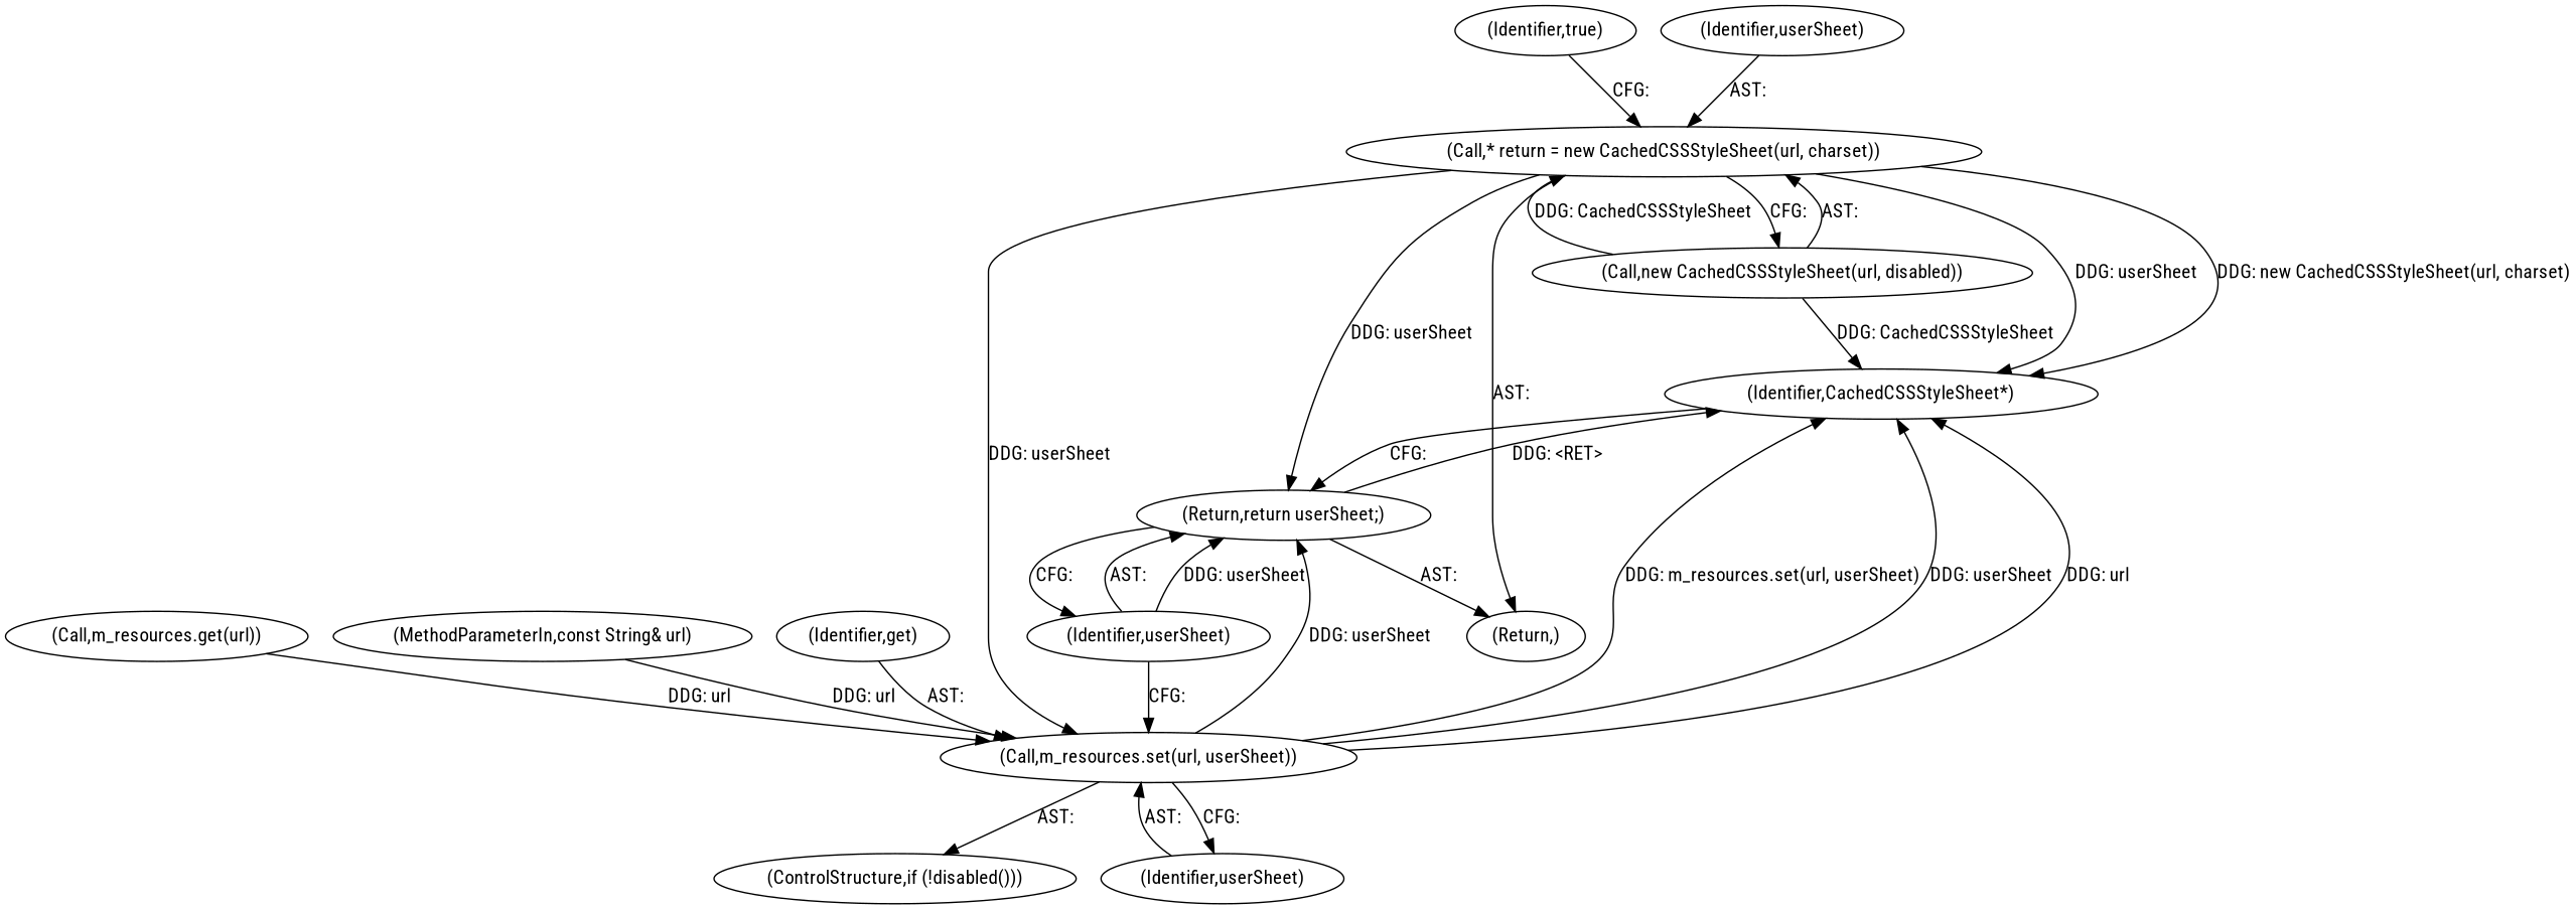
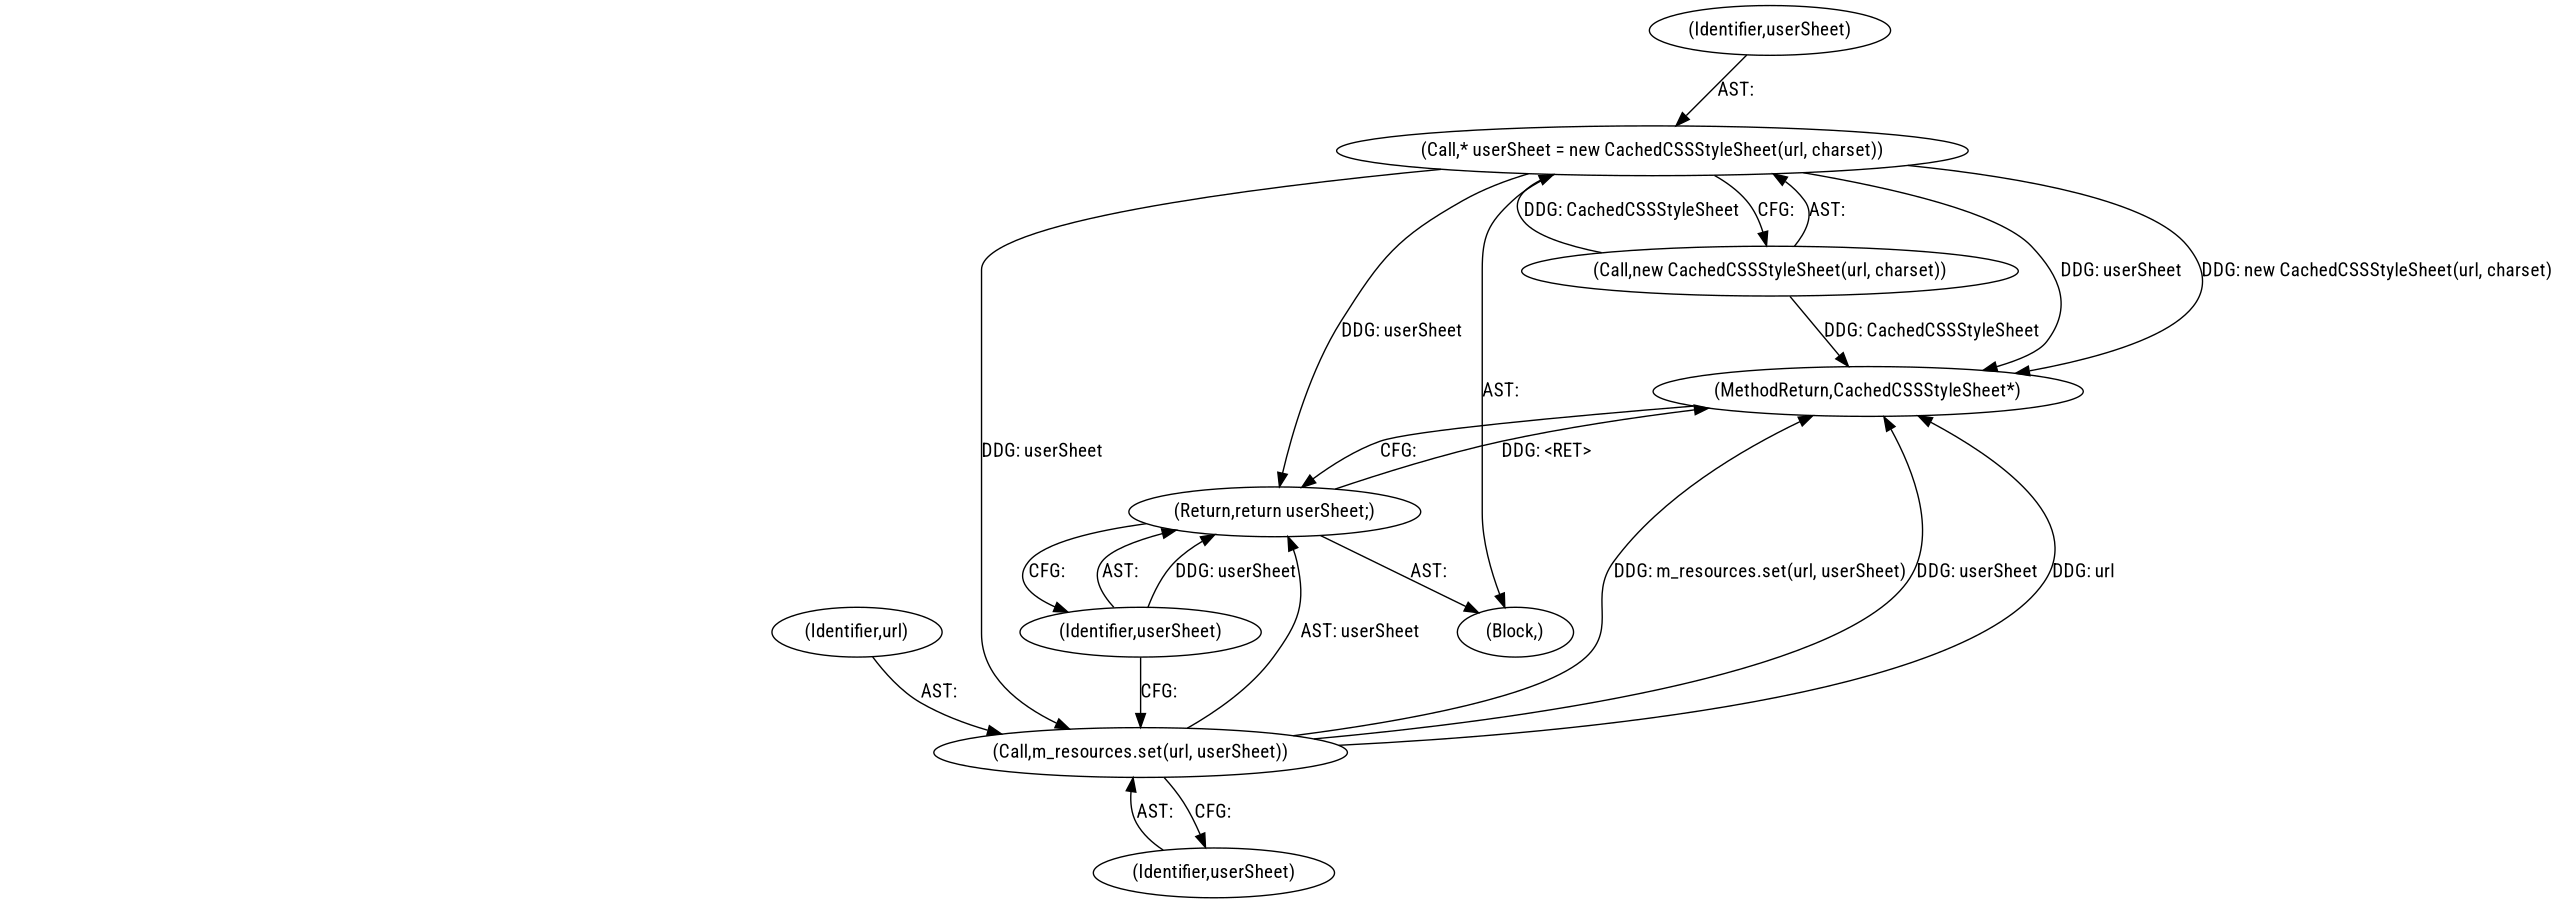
  digraph {
    fontname="Roboto Condensed"
    node [fontname="Roboto Condensed"]
    edge [fontname="Roboto Condensed"]
-   n1 [label="(Call,* return = new CachedCSSStyleSheet(url, charset))"]
-   n2 [label="(Call,new CachedCSSStyleSheet(url, disabled))"]
+   n1 [label="(Call,* userSheet = new CachedCSSStyleSheet(url, charset))"]
+   n2 [label="(Call,new CachedCSSStyleSheet(url, charset))"]
    n3 [label="(Call,m_resources.set(url, userSheet))"]
    n4 [label="(Return,return userSheet;)"]
-   n5 [label="(Return,)"]
-   n6 [label="(Identifier,CachedCSSStyleSheet*)"]
-   n7 [label="(ControlStructure,if (!disabled()))"]
+   n5 [label="(Block,)"]
+   n6 [label="(MethodReturn,CachedCSSStyleSheet*)"]
    n8 [label="(Identifier,userSheet)"]
    n9 [label="(Identifier,userSheet)"]
-   n10 [label="(Call,m_resources.get(url))"]
-   n11 [label="(Identifier,true)"]
    n12 [label="(Identifier,userSheet)"]
-   n13 [label="(MethodParameterIn,const String& url)"]
-   n14 [label="(Identifier,get)"]
+   n14 [label="(Identifier,url)"]
    n1 -> n2 [label="CFG: "]
    n1 -> n3 [label="DDG: userSheet"]
    n1 -> n4 [label="DDG: userSheet"]
    n1 -> n5 [label="AST: "]
    n1 -> n6 [label="DDG: userSheet"]
    n1 -> n6 [label="DDG: new CachedCSSStyleSheet(url, charset)"]
    n2 -> n1 [label="AST: "]
    n2 -> n1 [label="DDG: CachedCSSStyleSheet"]
    n2 -> n6 [label="DDG: CachedCSSStyleSheet"]
-   n3 -> n4 [label="DDG: userSheet"]
+   n3 -> n4 [label="AST: userSheet"]
    n3 -> n6 [label="DDG: m_resources.set(url, userSheet)"]
    n3 -> n6 [label="DDG: userSheet"]
    n3 -> n6 [label="DDG: url"]
-   n3 -> n7 [label="AST: "]
    n3 -> n8 [label="CFG: "]
    n4 -> n5 [label="AST: "]
    n4 -> n6 [label="DDG: <RET>"]
    n4 -> n9 [label="CFG: "]
    n6 -> n4 [label="CFG: "]
    n8 -> n3 [label="AST: "]
    n9 -> n3 [label="CFG: "]
    n9 -> n4 [label="AST: "]
    n9 -> n4 [label="DDG: userSheet"]
-   n10 -> n3 [label="DDG: url"]
-   n11 -> n1 [label="CFG: "]
    n12 -> n1 [label="AST: "]
-   n13 -> n3 [label="DDG: url"]
    n14 -> n3 [label="AST: "]
  }
